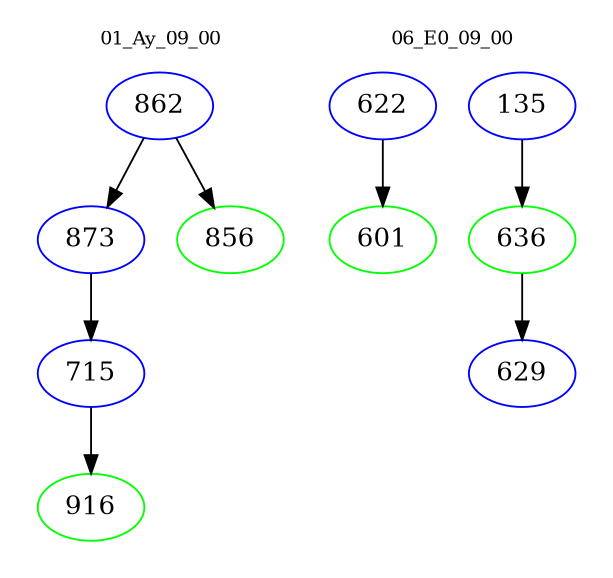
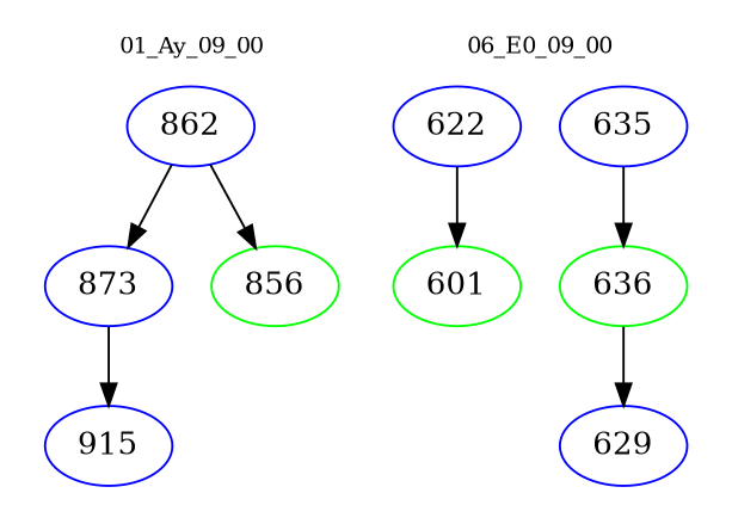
  digraph {
    node [color=blue]
    edge [color=black]
    n1 [label=873]
    n2 [label=862]
-   n3 [label=715]
+   n3 [label=915]
    n4 [color=green label=856]
-   n5 [color=green label=916]
-   n6 [label=135]
+   n6 [label=635]
    n7 [label=622]
    n8 [color=green label=636]
    n9 [color=green label=601]
    n10 [label=629]
    subgraph cluster_1 {
      color=white
      fontsize=10
      label="01_Ay_09_00"
      n1
      n2
      n3
      n4
-     n5
    }
    subgraph cluster_2 {
      color=white
      fontsize=10
      label="06_E0_09_00"
      n6
      n7
      n8
      n9
      n10
    }
    n1 -> n3
    n2 -> n1
    n2 -> n4
-   n3 -> n5
    n6 -> n8
    n7 -> n9
    n8 -> n10
  }
